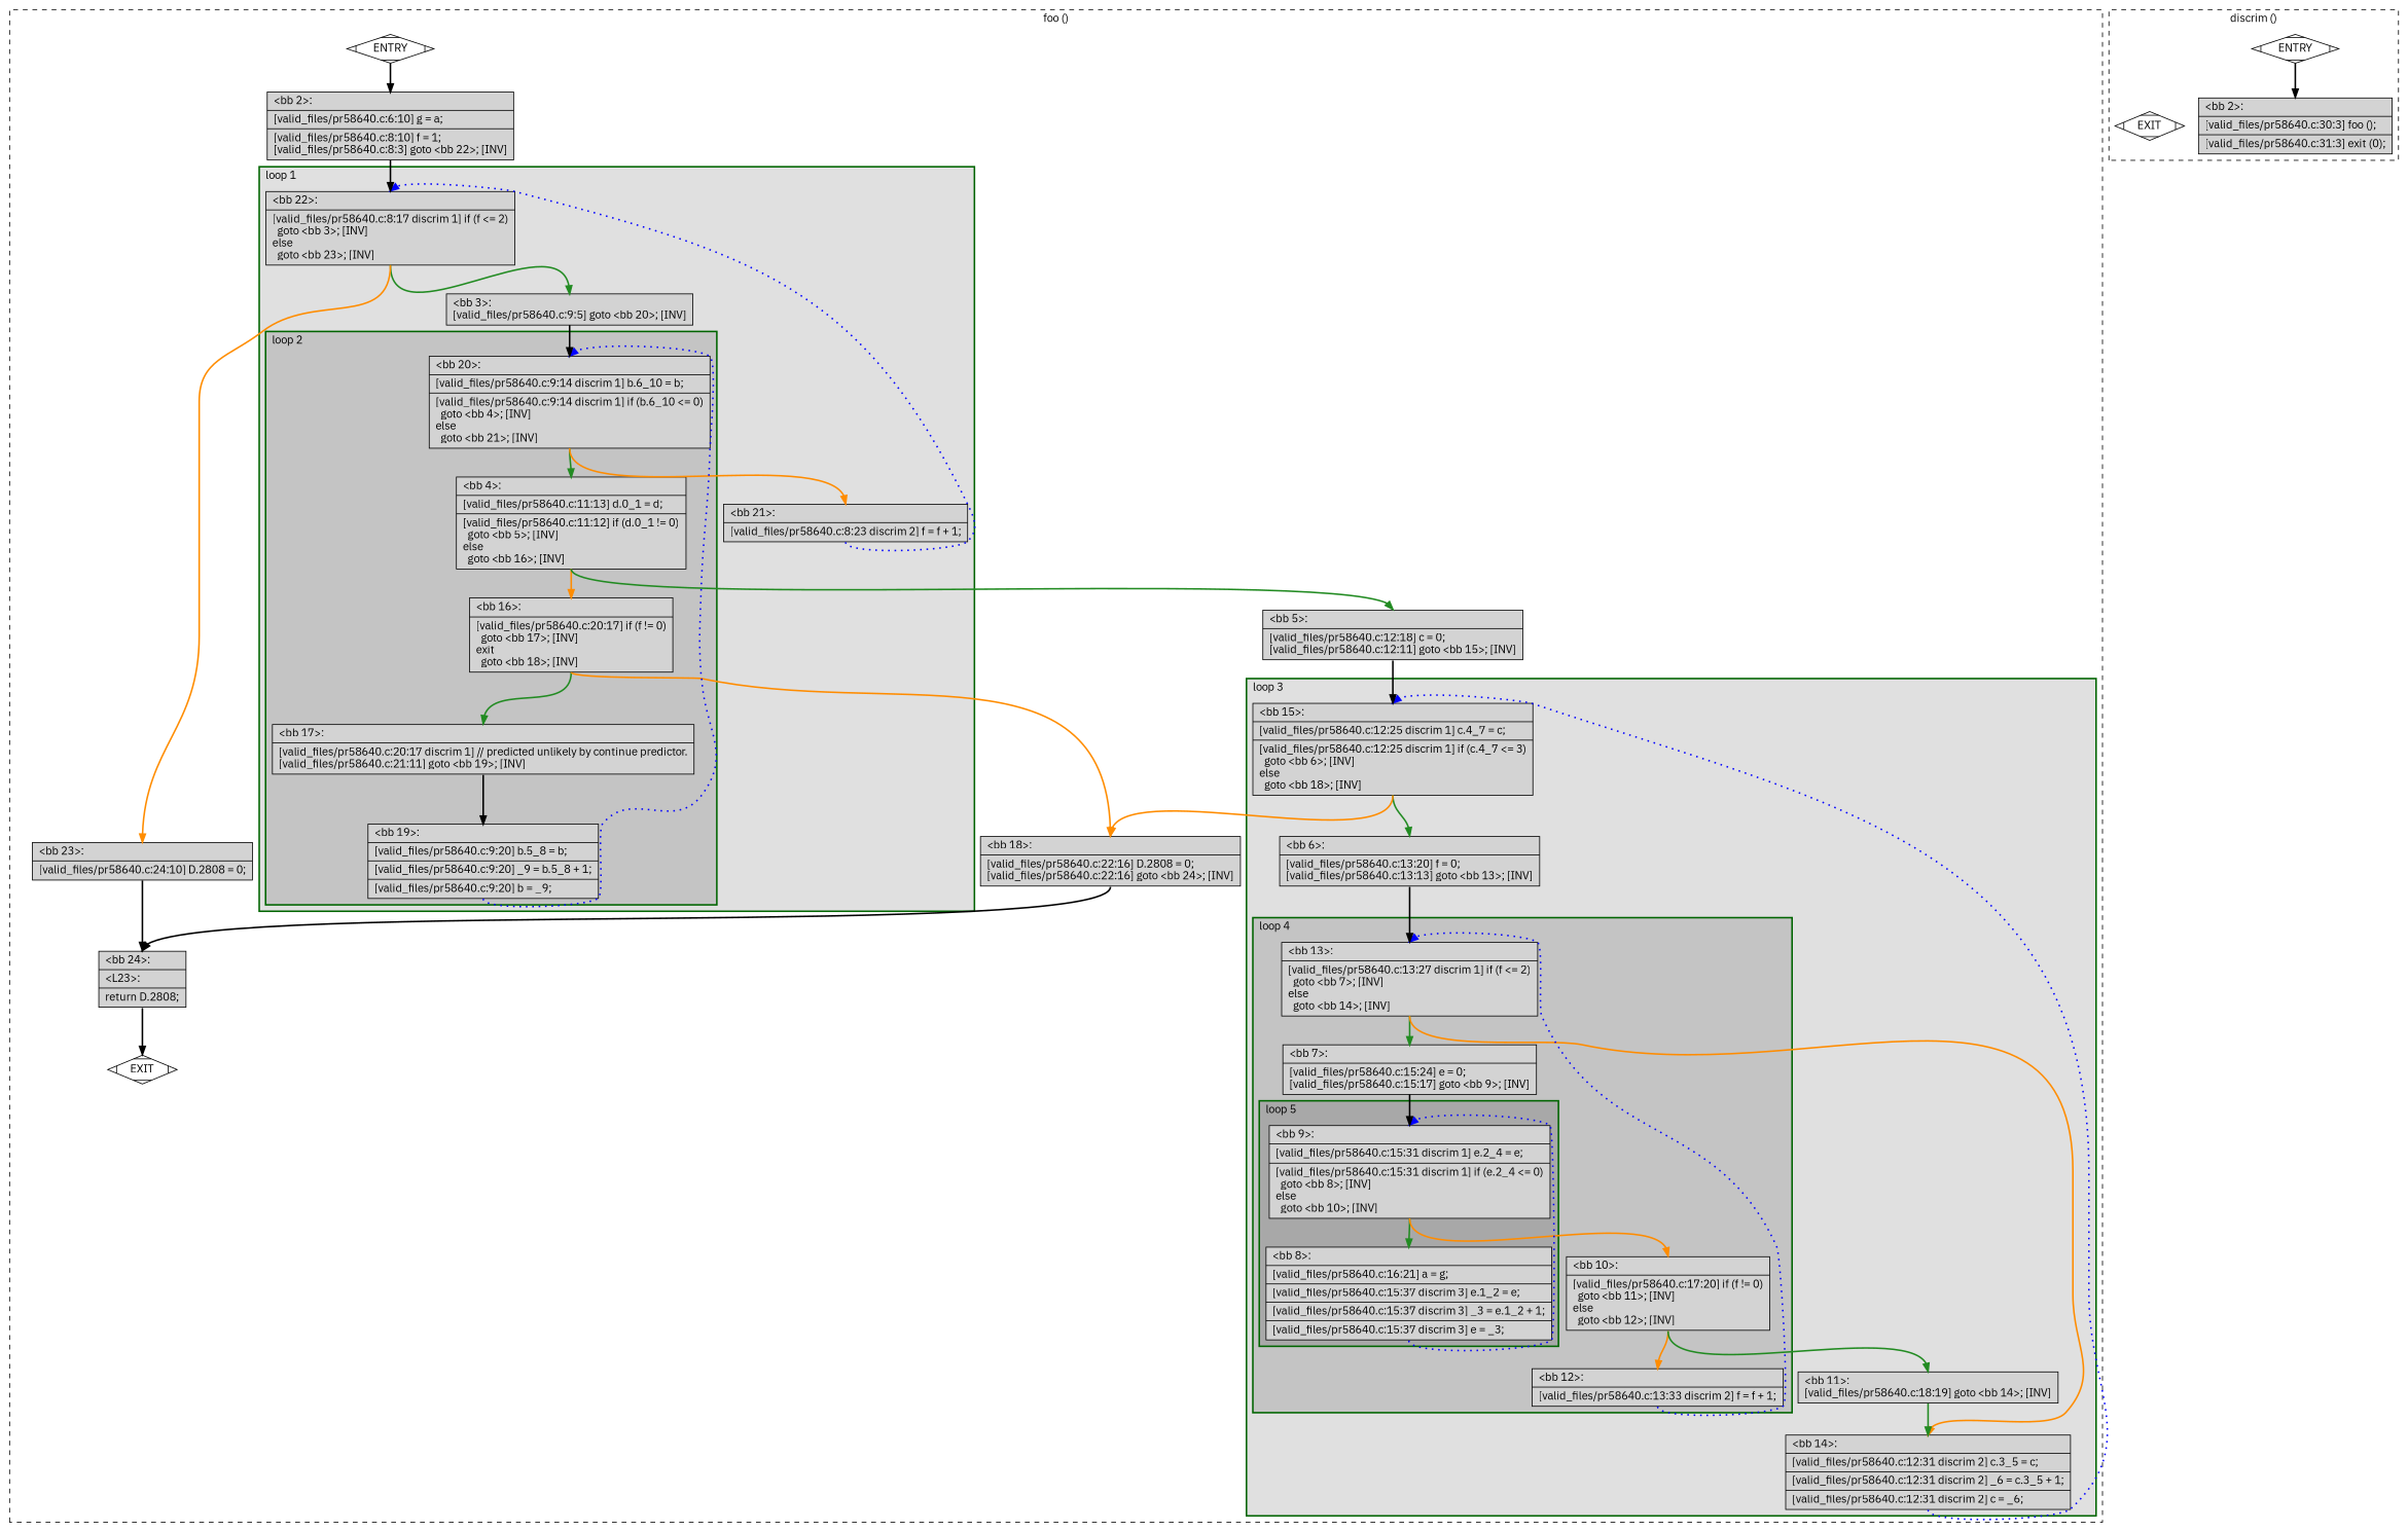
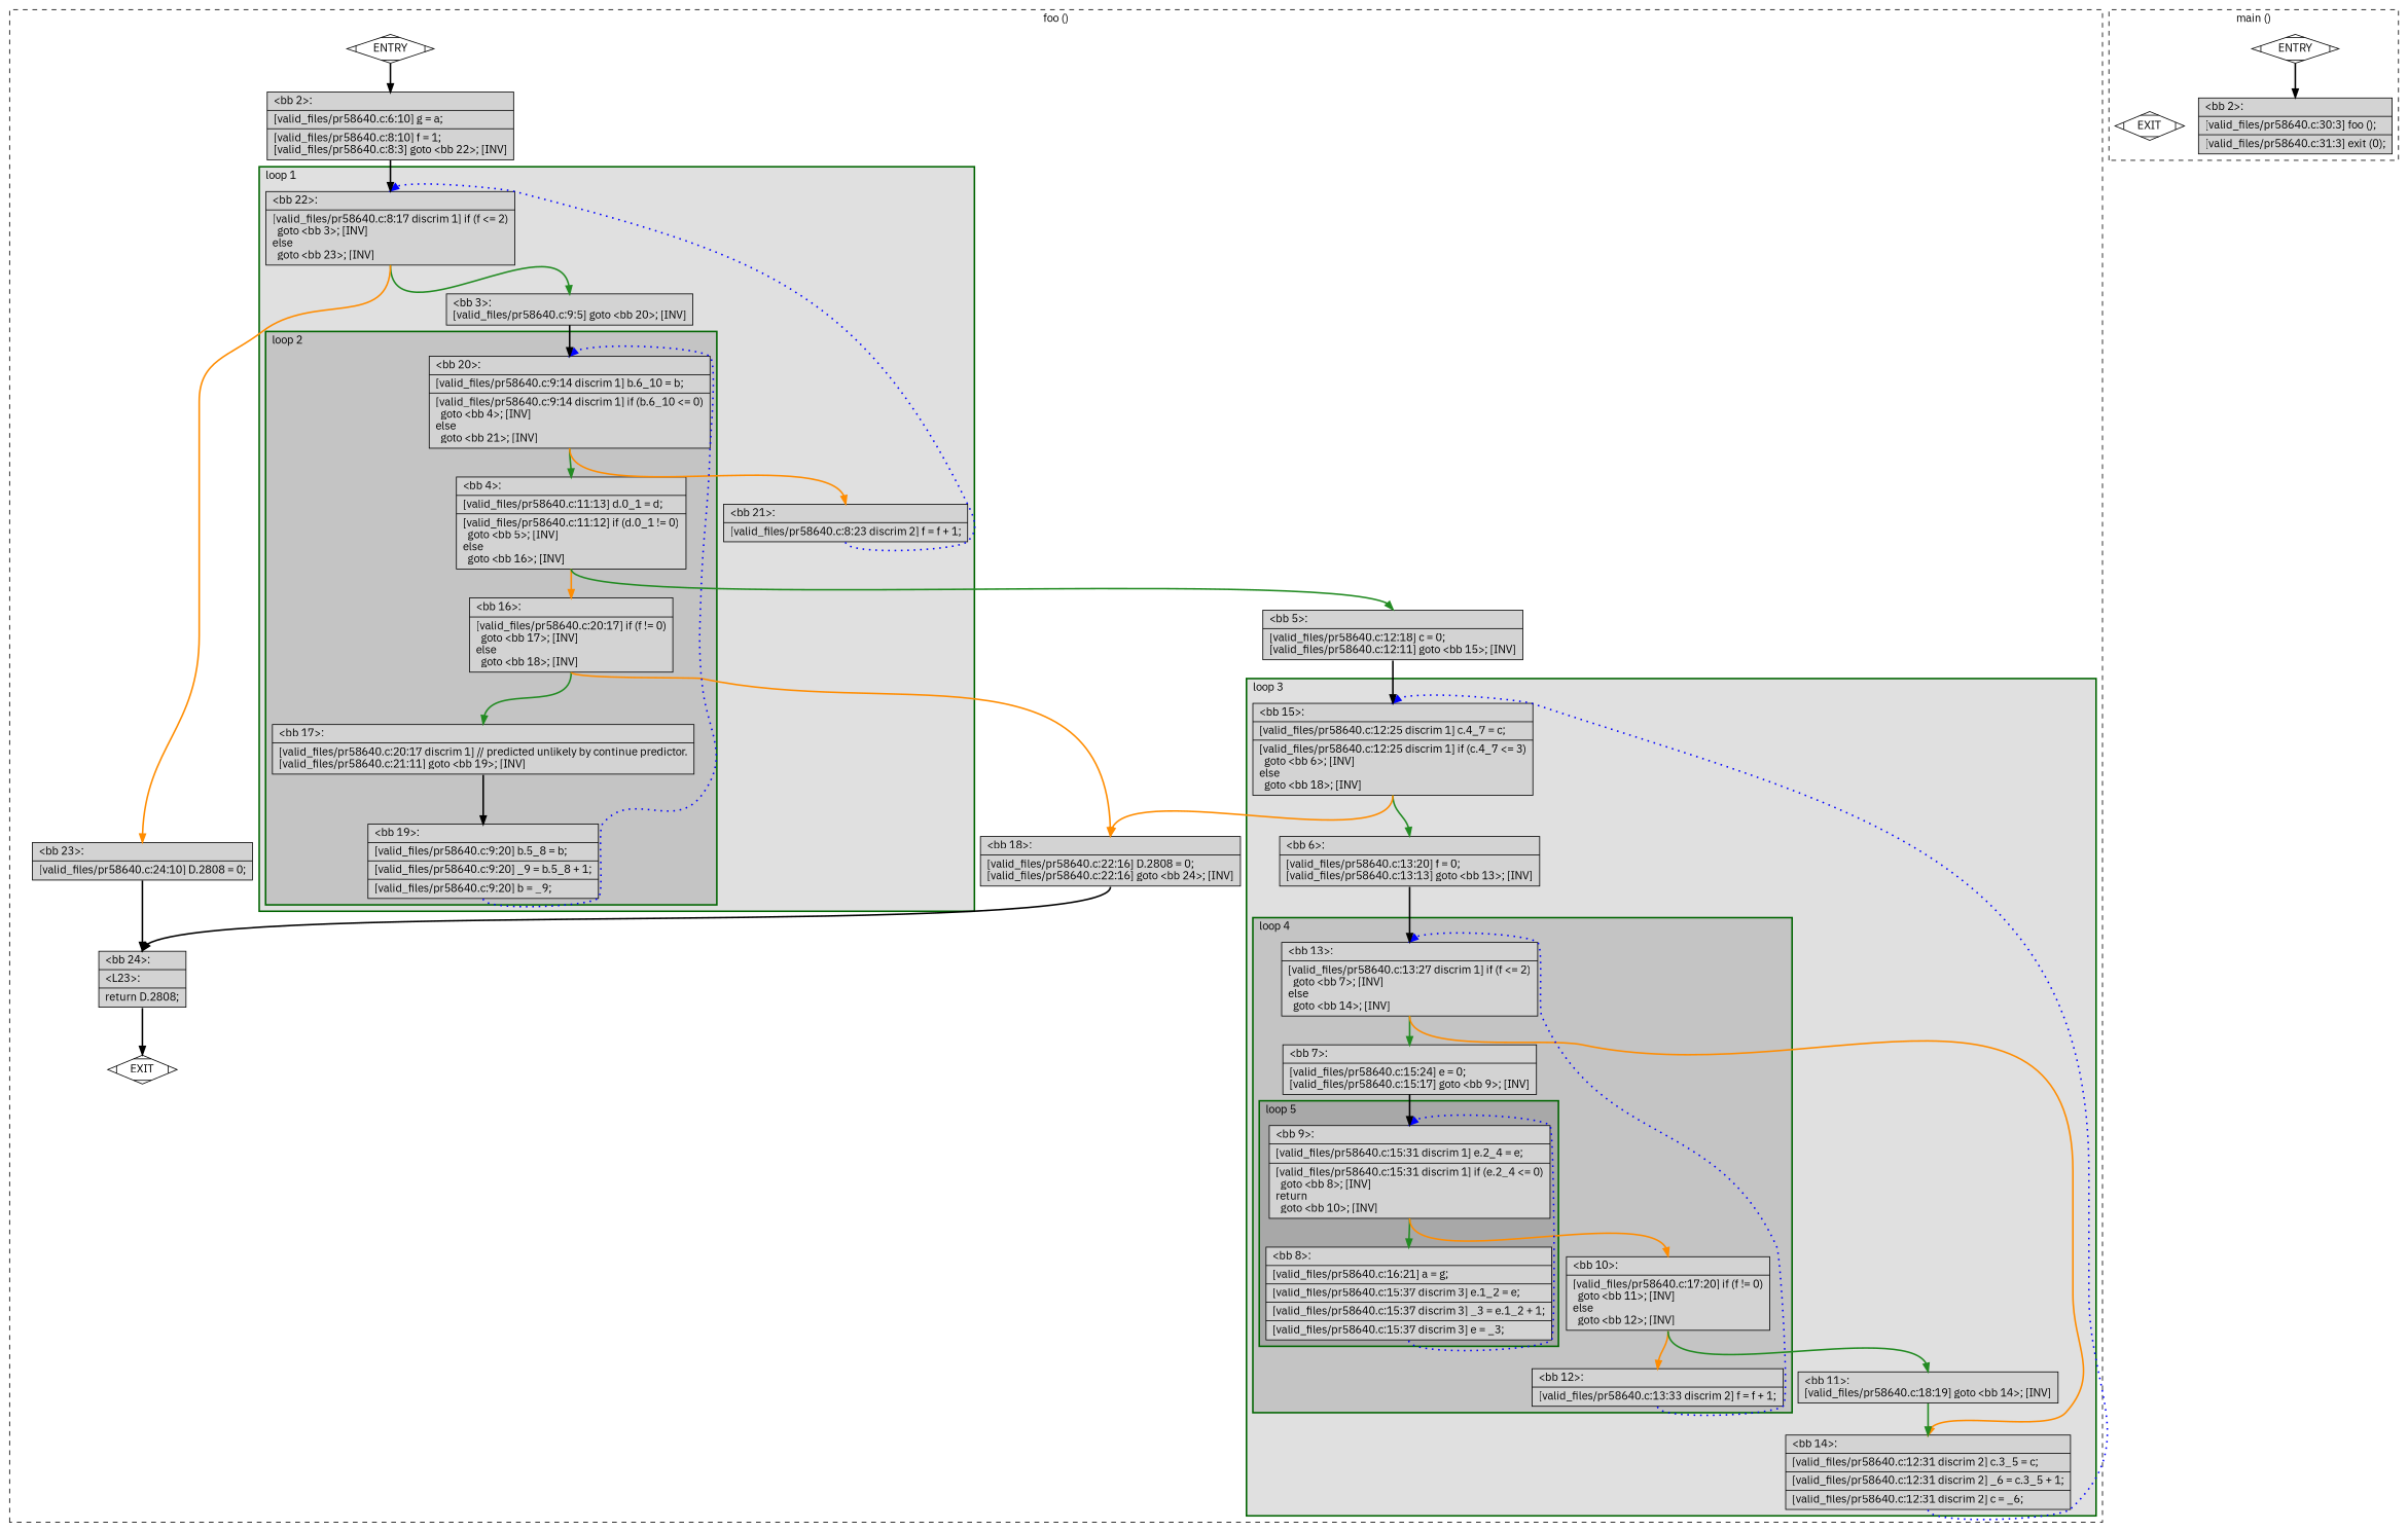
  digraph {
    fontname="IBM Plex Sans"
    node [fillcolor=lightgrey fontname="IBM Plex Sans" shape=record style=filled]
    edge [color=black constraint=true fontname="IBM Plex Sans" headport=n style="solid,bold" tailport=s weight=10]
-   n1 [label="{\<bb\ 9\>:\l|[valid_files/pr58640.c:15:31\ discrim\ 1]\ e.2_4\ =\ e;\l|[valid_files/pr58640.c:15:31\ discrim\ 1]\ if\ (e.2_4\ \<=\ 0)\l\ \ goto\ \<bb\ 8\>;\ [INV]\lelse\l\ \ goto\ \<bb\ 10\>;\ [INV]\l}"]
+   n1 [label="{\<bb\ 9\>:\l|[valid_files/pr58640.c:15:31\ discrim\ 1]\ e.2_4\ =\ e;\l|[valid_files/pr58640.c:15:31\ discrim\ 1]\ if\ (e.2_4\ \<=\ 0)\l\ \ goto\ \<bb\ 8\>;\ [INV]\lreturn\l\ \ goto\ \<bb\ 10\>;\ [INV]\l}"]
    n2 [label="{\<bb\ 8\>:\l|[valid_files/pr58640.c:16:21]\ a\ =\ g;\l|[valid_files/pr58640.c:15:37\ discrim\ 3]\ e.1_2\ =\ e;\l|[valid_files/pr58640.c:15:37\ discrim\ 3]\ _3\ =\ e.1_2\ +\ 1;\l|[valid_files/pr58640.c:15:37\ discrim\ 3]\ e\ =\ _3;\l}"]
    n3 [label="{\<bb\ 13\>:\l|[valid_files/pr58640.c:13:27\ discrim\ 1]\ if\ (f\ \<=\ 2)\l\ \ goto\ \<bb\ 7\>;\ [INV]\lelse\l\ \ goto\ \<bb\ 14\>;\ [INV]\l}"]
    n4 [label="{\<bb\ 7\>:\l|[valid_files/pr58640.c:15:24]\ e\ =\ 0;\l[valid_files/pr58640.c:15:17]\ goto\ \<bb\ 9\>;\ [INV]\l}"]
    n5 [label="{\<bb\ 10\>:\l|[valid_files/pr58640.c:17:20]\ if\ (f\ !=\ 0)\l\ \ goto\ \<bb\ 11\>;\ [INV]\lelse\l\ \ goto\ \<bb\ 12\>;\ [INV]\l}"]
    n6 [label="{\<bb\ 12\>:\l|[valid_files/pr58640.c:13:33\ discrim\ 2]\ f\ =\ f\ +\ 1;\l}"]
    n7 [label="{\<bb\ 15\>:\l|[valid_files/pr58640.c:12:25\ discrim\ 1]\ c.4_7\ =\ c;\l|[valid_files/pr58640.c:12:25\ discrim\ 1]\ if\ (c.4_7\ \<=\ 3)\l\ \ goto\ \<bb\ 6\>;\ [INV]\lelse\l\ \ goto\ \<bb\ 18\>;\ [INV]\l}"]
    n8 [label="{\<bb\ 6\>:\l|[valid_files/pr58640.c:13:20]\ f\ =\ 0;\l[valid_files/pr58640.c:13:13]\ goto\ \<bb\ 13\>;\ [INV]\l}"]
    n9 [label="{\<bb\ 14\>:\l|[valid_files/pr58640.c:12:31\ discrim\ 2]\ c.3_5\ =\ c;\l|[valid_files/pr58640.c:12:31\ discrim\ 2]\ _6\ =\ c.3_5\ +\ 1;\l|[valid_files/pr58640.c:12:31\ discrim\ 2]\ c\ =\ _6;\l}"]
    n10 [label="{\<bb\ 11\>:\l[valid_files/pr58640.c:18:19]\ goto\ \<bb\ 14\>;\ [INV]\l}"]
    n11 [label="{\<bb\ 20\>:\l|[valid_files/pr58640.c:9:14\ discrim\ 1]\ b.6_10\ =\ b;\l|[valid_files/pr58640.c:9:14\ discrim\ 1]\ if\ (b.6_10\ \<=\ 0)\l\ \ goto\ \<bb\ 4\>;\ [INV]\lelse\l\ \ goto\ \<bb\ 21\>;\ [INV]\l}"]
    n12 [label="{\<bb\ 4\>:\l|[valid_files/pr58640.c:11:13]\ d.0_1\ =\ d;\l|[valid_files/pr58640.c:11:12]\ if\ (d.0_1\ !=\ 0)\l\ \ goto\ \<bb\ 5\>;\ [INV]\lelse\l\ \ goto\ \<bb\ 16\>;\ [INV]\l}"]
-   n13 [label="{\<bb\ 16\>:\l|[valid_files/pr58640.c:20:17]\ if\ (f\ !=\ 0)\l\ \ goto\ \<bb\ 17\>;\ [INV]\lexit\l\ \ goto\ \<bb\ 18\>;\ [INV]\l}"]
+   n13 [label="{\<bb\ 16\>:\l|[valid_files/pr58640.c:20:17]\ if\ (f\ !=\ 0)\l\ \ goto\ \<bb\ 17\>;\ [INV]\lelse\l\ \ goto\ \<bb\ 18\>;\ [INV]\l}"]
    n14 [label="{\<bb\ 17\>:\l|[valid_files/pr58640.c:20:17\ discrim\ 1]\ //\ predicted\ unlikely\ by\ continue\ predictor.\l[valid_files/pr58640.c:21:11]\ goto\ \<bb\ 19\>;\ [INV]\l}"]
    n15 [label="{\<bb\ 19\>:\l|[valid_files/pr58640.c:9:20]\ b.5_8\ =\ b;\l|[valid_files/pr58640.c:9:20]\ _9\ =\ b.5_8\ +\ 1;\l|[valid_files/pr58640.c:9:20]\ b\ =\ _9;\l}"]
    n16 [label="{\<bb\ 22\>:\l|[valid_files/pr58640.c:8:17\ discrim\ 1]\ if\ (f\ \<=\ 2)\l\ \ goto\ \<bb\ 3\>;\ [INV]\lelse\l\ \ goto\ \<bb\ 23\>;\ [INV]\l}"]
    n17 [label="{\<bb\ 3\>:\l[valid_files/pr58640.c:9:5]\ goto\ \<bb\ 20\>;\ [INV]\l}"]
    n18 [label="{\<bb\ 21\>:\l|[valid_files/pr58640.c:8:23\ discrim\ 2]\ f\ =\ f\ +\ 1;\l}"]
    n19 [label="{\<bb\ 18\>:\l|[valid_files/pr58640.c:22:16]\ D.2808\ =\ 0;\l[valid_files/pr58640.c:22:16]\ goto\ \<bb\ 24\>;\ [INV]\l}"]
    n20 [label="{\<bb\ 5\>:\l|[valid_files/pr58640.c:12:18]\ c\ =\ 0;\l[valid_files/pr58640.c:12:11]\ goto\ \<bb\ 15\>;\ [INV]\l}"]
    n21 [label="{\<bb\ 23\>:\l|[valid_files/pr58640.c:24:10]\ D.2808\ =\ 0;\l}"]
    n22 [fillcolor=white label=ENTRY shape=Mdiamond]
    n23 [fillcolor=white label=EXIT shape=Mdiamond]
    n24 [label="{\<bb\ 2\>:\l|[valid_files/pr58640.c:6:10]\ g\ =\ a;\l|[valid_files/pr58640.c:8:10]\ f\ =\ 1;\l[valid_files/pr58640.c:8:3]\ goto\ \<bb\ 22\>;\ [INV]\l}"]
    n25 [label="{\<bb\ 24\>:\l|\<L23\>:\l|return\ D.2808;\l}"]
    n26 [fillcolor=white label=ENTRY shape=Mdiamond]
    n27 [fillcolor=white label=EXIT shape=Mdiamond]
    n28 [label="{\<bb\ 2\>:\l|[valid_files/pr58640.c:30:3]\ foo\ ();\l|[valid_files/pr58640.c:31:3]\ exit\ (0);\l}"]
    subgraph cluster_1 {
      color=black
      label="foo ()"
      style=dashed
      n19
      n20
      n21
      n22
      n23
      n24
      n25
      subgraph cluster_2 {
        color=darkgreen
        fillcolor=grey88
        label="loop 3"
        labeljust=l
        penwidth=2
        style=filled
        n7
        n8
        n9
        n10
        subgraph cluster_3 {
          color=darkgreen
          fillcolor=grey77
          label="loop 4"
          labeljust=l
          penwidth=2
          style=filled
          n3
          n4
          n5
          n6
          subgraph cluster_4 {
            color=darkgreen
            fillcolor=grey66
            label="loop 5"
            labeljust=l
            penwidth=2
            style=filled
            n1
            n2
          }
        }
      }
      subgraph cluster_5 {
        color=darkgreen
        fillcolor=grey88
        label="loop 1"
        labeljust=l
        penwidth=2
        style=filled
        n16
        n17
        n18
        subgraph cluster_6 {
          color=darkgreen
          fillcolor=grey77
          label="loop 2"
          labeljust=l
          penwidth=2
          style=filled
          n11
          n12
          n13
          n14
          n15
        }
      }
    }
    subgraph cluster_7 {
      color=black
-     label="discrim ()"
+     label="main ()"
      style=dashed
      n26
      n27
      n28
    }
    n1 -> n2 [color=forestgreen]
    n1 -> n5 [color=darkorange]
    n2 -> n1 [color=blue constraint=false style="dotted,bold"]
    n3 -> n4 [color=forestgreen]
    n3 -> n9 [color=darkorange]
    n4 -> n1 [weight=100]
    n5 -> n6 [color=darkorange]
    n5 -> n10 [color=forestgreen]
    n6 -> n3 [color=blue constraint=false style="dotted,bold"]
    n7 -> n8 [color=forestgreen]
    n7 -> n19 [color=darkorange]
    n8 -> n3 [weight=100]
    n9 -> n7 [color=blue constraint=false style="dotted,bold"]
    n10 -> n9 [color=forestgreen weight=100]
    n11 -> n12 [color=forestgreen]
    n11 -> n18 [color=darkorange]
    n12 -> n13 [color=darkorange]
    n12 -> n20 [color=forestgreen]
    n13 -> n14 [color=forestgreen]
    n13 -> n19 [color=darkorange]
    n14 -> n15 [weight=100]
    n15 -> n11 [color=blue constraint=false style="dotted,bold"]
    n16 -> n17 [color=forestgreen]
    n16 -> n21 [color=darkorange]
    n17 -> n11 [weight=100]
    n18 -> n16 [color=blue constraint=false style="dotted,bold"]
    n19 -> n25 [weight=100]
    n20 -> n7 [weight=100]
    n21 -> n25 [weight=100]
    n22 -> n23 [style=invis color="" weight=""]
    n22 -> n24 [weight=100]
    n24 -> n16 [weight=100]
    n25 -> n23
    n26 -> n27 [style=invis color="" weight=""]
    n26 -> n28 [weight=100]
  }
